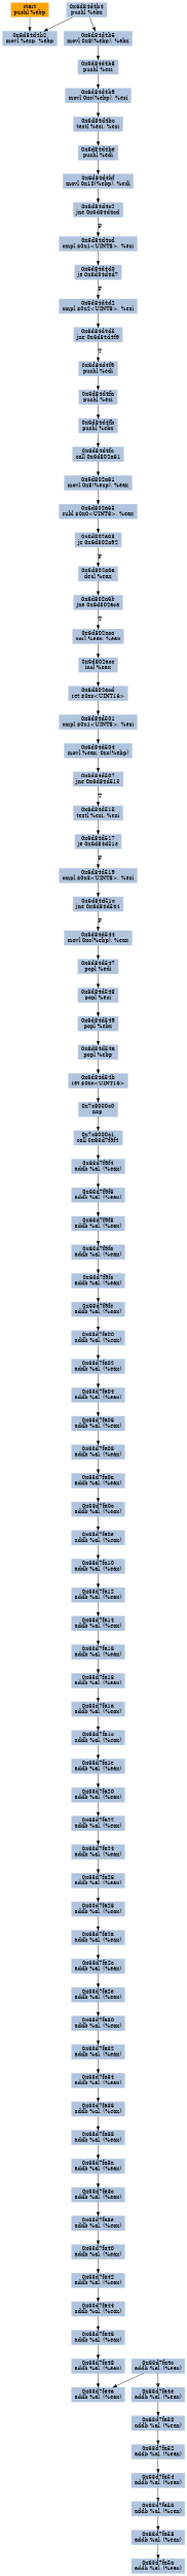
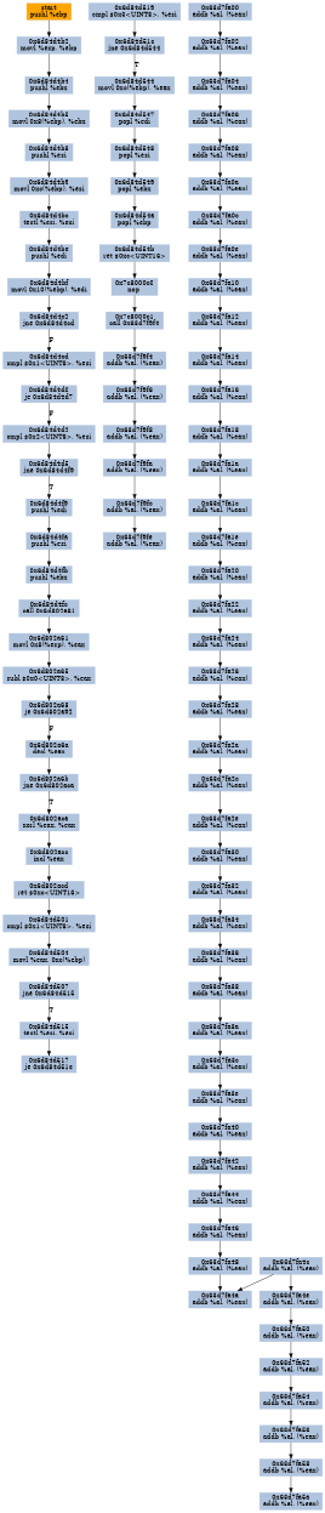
  digraph {
    node [color=lightsteelblue fillcolor=lightsteelblue shape=rectangle style=filled]
    edge [color="#000000"]
    n1 [color=lightgrey fillcolor=orange label="start\npushl %ebp"]
    n2 [label="0x6d84d4b2\nmovl %esp, %ebp"]
    n3 [label="0x6d84d4b4\npushl %ebx"]
    n4 [label="0x6d84d4b5\nmovl 0x8(%ebp), %ebx"]
    n5 [label="0x6d84d4b8\npushl %esi"]
    n6 [label="0x6d84d4b9\nmovl 0xc(%ebp), %esi"]
    n7 [label="0x6d84d4bc\ntestl %esi, %esi"]
    n8 [label="0x6d84d4be\npushl %edi"]
    n9 [label="0x6d84d4bf\nmovl 0x10(%ebp), %edi"]
    n10 [label="0x6d84d4c2\njne 0x6d84d4cd"]
    n11 [label="0x6d84d4cd\ncmpl $0x1<UINT8>, %esi"]
    n12 [label="0x6d84d4d0\nje 0x6d84d4d7"]
    n13 [label="0x6d84d4d2\ncmpl $0x2<UINT8>, %esi"]
    n14 [label="0x6d84d4d5\njne 0x6d84d4f9"]
    n15 [label="0x6d84d4f9\npushl %edi"]
    n16 [label="0x6d84d4fa\npushl %esi"]
    n17 [label="0x6d84d4fb\npushl %ebx"]
    n18 [label="0x6d84d4fc\ncall 0x6d802a61"]
    n19 [label="0x6d802a61\nmovl 0x8(%esp), %eax"]
    n20 [label="0x6d802a65\nsubl $0x0<UINT8>, %eax"]
    n21 [label="0x6d802a68\nje 0x6d802a92"]
    n22 [label="0x6d802a6a\ndecl %eax"]
    n23 [label="0x6d802a6b\njne 0x6d802aca"]
    n24 [label="0x6d802aca\nxorl %eax, %eax"]
    n25 [label="0x6d802acc\nincl %eax"]
    n26 [label="0x6d802acd\nret $0xc<UINT16>"]
    n27 [label="0x6d84d501\ncmpl $0x1<UINT8>, %esi"]
    n28 [label="0x6d84d504\nmovl %eax, 0xc(%ebp)"]
    n29 [label="0x6d84d507\njne 0x6d84d515"]
    n30 [label="0x6d84d515\ntestl %esi, %esi"]
    n31 [label="0x6d84d517\nje 0x6d84d51e"]
    n32 [label="0x6d84d519\ncmpl $0x3<UINT8>, %esi"]
    n33 [label="0x6d84d51c\njne 0x6d84d544"]
    n34 [label="0x6d84d544\nmovl 0xc(%ebp), %eax"]
    n35 [label="0x6d84d547\npopl %edi"]
    n36 [label="0x6d84d548\npopl %esi"]
    n37 [label="0x6d84d549\npopl %ebx"]
    n38 [label="0x6d84d54a\npopl %ebp"]
    n39 [label="0x6d84d54b\nret $0xc<UINT16>"]
    n40 [label="0x7c8000c0\nnop "]
    n41 [label="0x7c8000c1\ncall 0x63d7f9f4"]
    n42 [label="0x63d7f9f4\naddb %al, (%eax)"]
    n43 [label="0x63d7f9f6\naddb %al, (%eax)"]
    n44 [label="0x63d7f9f8\naddb %al, (%eax)"]
    n45 [label="0x63d7f9fa\naddb %al, (%eax)"]
    n46 [label="0x63d7f9fc\naddb %al, (%eax)"]
    n47 [label="0x63d7f9fe\naddb %al, (%eax)"]
    n48 [label="0x63d7fa00\naddb %al, (%eax)"]
    n49 [label="0x63d7fa02\naddb %al, (%eax)"]
    n50 [label="0x63d7fa04\naddb %al, (%eax)"]
    n51 [label="0x63d7fa06\naddb %al, (%eax)"]
    n52 [label="0x63d7fa08\naddb %al, (%eax)"]
    n53 [label="0x63d7fa0a\naddb %al, (%eax)"]
    n54 [label="0x63d7fa0c\naddb %al, (%eax)"]
    n55 [label="0x63d7fa0e\naddb %al, (%eax)"]
    n56 [label="0x63d7fa10\naddb %al, (%eax)"]
    n57 [label="0x63d7fa12\naddb %al, (%eax)"]
    n58 [label="0x63d7fa14\naddb %al, (%eax)"]
    n59 [label="0x63d7fa16\naddb %al, (%eax)"]
    n60 [label="0x63d7fa18\naddb %al, (%eax)"]
    n61 [label="0x63d7fa1a\naddb %al, (%eax)"]
    n62 [label="0x63d7fa1c\naddb %al, (%eax)"]
    n63 [label="0x63d7fa1e\naddb %al, (%eax)"]
    n64 [label="0x63d7fa20\naddb %al, (%eax)"]
    n65 [label="0x63d7fa22\naddb %al, (%eax)"]
    n66 [label="0x63d7fa24\naddb %al, (%eax)"]
    n67 [label="0x63d7fa26\naddb %al, (%eax)"]
    n68 [label="0x63d7fa28\naddb %al, (%eax)"]
    n69 [label="0x63d7fa2a\naddb %al, (%eax)"]
    n70 [label="0x63d7fa2c\naddb %al, (%eax)"]
    n71 [label="0x63d7fa2e\naddb %al, (%eax)"]
    n72 [label="0x63d7fa30\naddb %al, (%eax)"]
    n73 [label="0x63d7fa32\naddb %al, (%eax)"]
    n74 [label="0x68d7fa34\naddb %al, (%eax)"]
    n75 [label="0x63d7fa36\naddb %al, (%eax)"]
    n76 [label="0x63d7fa38\naddb %al, (%eax)"]
    n77 [label="0x63d7fa3a\naddb %al, (%eax)"]
    n78 [label="0x63d7fa3c\naddb %al, (%eax)"]
    n79 [label="0x63d7fa3e\naddb %al, (%eax)"]
    n80 [label="0x63d7fa40\naddb %al, (%eax)"]
    n81 [label="0x63d7fa42\naddb %al, (%eax)"]
    n82 [label="0x63d7fa44\naddb %al, (%eax)"]
    n83 [label="0x63d7fa46\naddb %al, (%eax)"]
    n84 [label="0x63d7fa48\naddb %al, (%eax)"]
    n85 [label="0x63d7fa4a\naddb %al, (%eax)"]
    n86 [label="0x63d7fa4c\naddb %al, (%eax)"]
    n87 [label="0x63d7fa4e\naddb %al, (%eax)"]
    n88 [label="0x63d7fa50\naddb %al, (%eax)"]
    n89 [label="0x63d7fa52\naddb %al, (%eax)"]
    n90 [label="0x63d7fa54\naddb %al, (%eax)"]
    n91 [label="0x63d7fa56\naddb %al, (%eax)"]
    n92 [label="0x63d7fa58\naddb %al, (%eax)"]
    n93 [label="0x63d7fa5a\naddb %al, (%eax)"]
    n1 -> n2
-   n3 -> n2
+   n2 -> n3
    n3 -> n4
    n4 -> n5
    n5 -> n6
    n6 -> n7
    n7 -> n8
    n8 -> n9
    n9 -> n10
    n10 -> n11 [label=F]
    n11 -> n12
    n12 -> n13 [label=F]
    n13 -> n14
    n14 -> n15 [label=T]
    n15 -> n16
    n16 -> n17
    n17 -> n18
    n18 -> n19
    n19 -> n20
    n20 -> n21
    n21 -> n22 [label=F]
    n22 -> n23
    n23 -> n24 [label=T]
    n24 -> n25
    n25 -> n26
    n26 -> n27
    n27 -> n28
    n28 -> n29
    n29 -> n30 [label=T]
    n30 -> n31
-   n31 -> n32 [label=F]
    n32 -> n33
-   n33 -> n34 [label=F]
+   n33 -> n34 [label=T]
    n34 -> n35
    n35 -> n36
    n36 -> n37
    n37 -> n38
    n38 -> n39
    n39 -> n40
    n40 -> n41
    n41 -> n42
    n42 -> n43
    n43 -> n44
    n44 -> n45
    n45 -> n46
    n46 -> n47
-   n47 -> n48
    n48 -> n49
    n49 -> n50
    n50 -> n51
    n51 -> n52
    n52 -> n53
    n53 -> n54
    n54 -> n55
    n55 -> n56
    n56 -> n57
    n57 -> n58
    n58 -> n59
    n59 -> n60
    n60 -> n61
    n61 -> n62
    n62 -> n63
    n63 -> n64
    n64 -> n65
    n65 -> n66
    n66 -> n67
    n67 -> n68
    n68 -> n69
    n69 -> n70
    n70 -> n71
    n71 -> n72
    n72 -> n73
    n73 -> n74
    n74 -> n75
    n75 -> n76
    n76 -> n77
    n77 -> n78
    n78 -> n79
    n79 -> n80
    n80 -> n81
    n81 -> n82
    n82 -> n83
    n83 -> n84
    n84 -> n85
    n86 -> n85
    n86 -> n87
    n87 -> n88
    n88 -> n89
    n89 -> n90
    n90 -> n91
    n91 -> n92
    n92 -> n93
  }
